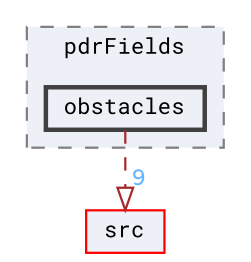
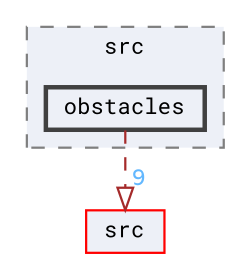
  digraph {
    compound=true
    fontname="Roboto Mono"
    node [fillcolor="#edf0f7" fontname="Roboto Mono" fontsize=10 shape=box]
    n1 [color=grey25 height=0.2 label=obstacles style="filled,bold" width=0.4]
    n2 [color=red height=0.2 label=src style=filled width=0.4]
    subgraph cluster_1 {
      bgcolor="#edf0f7"
      fontsize=10
-     label=pdrFields
+     label=src
      pencolor=grey50
      style="filled,dashed"
      n1
    }
    n1 -> n2 [color=brown fontcolor=steelblue1 fontname="Roboto Mono" fontsize=10 headlabel=9 labeldistance=1.5 labelfontname=Helvetica labelfontsize=10 style=dashed arrowhead=onormal]
  }
